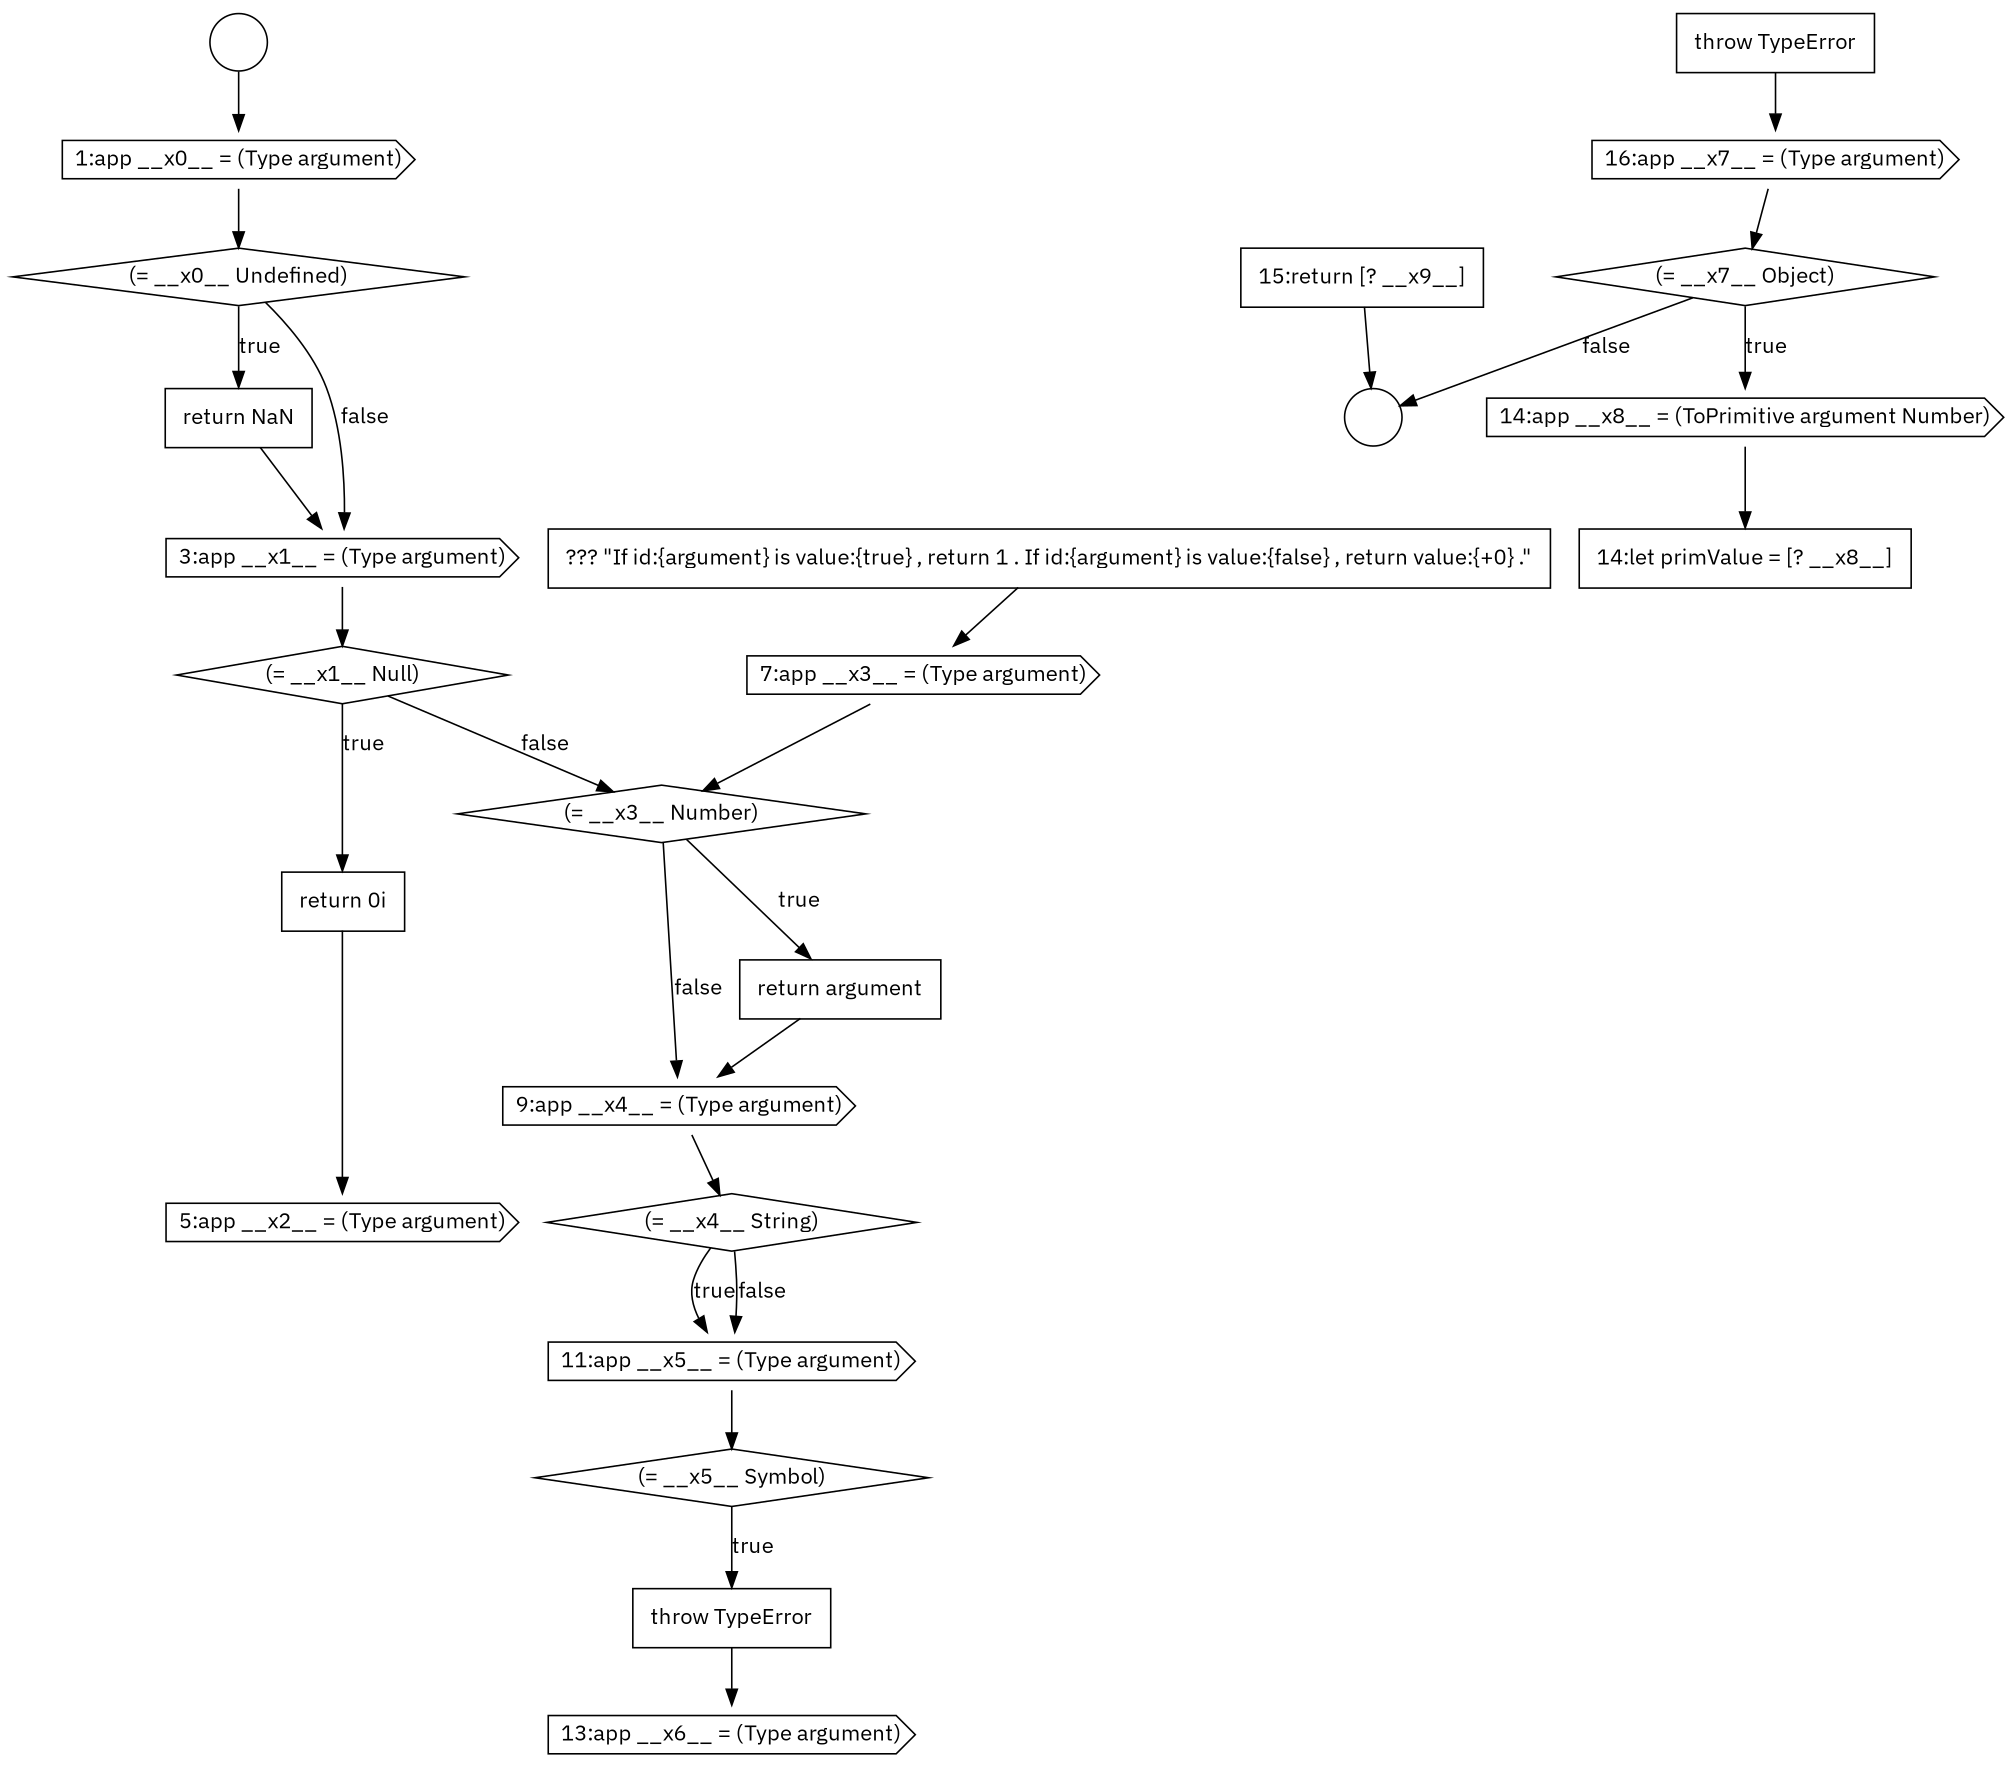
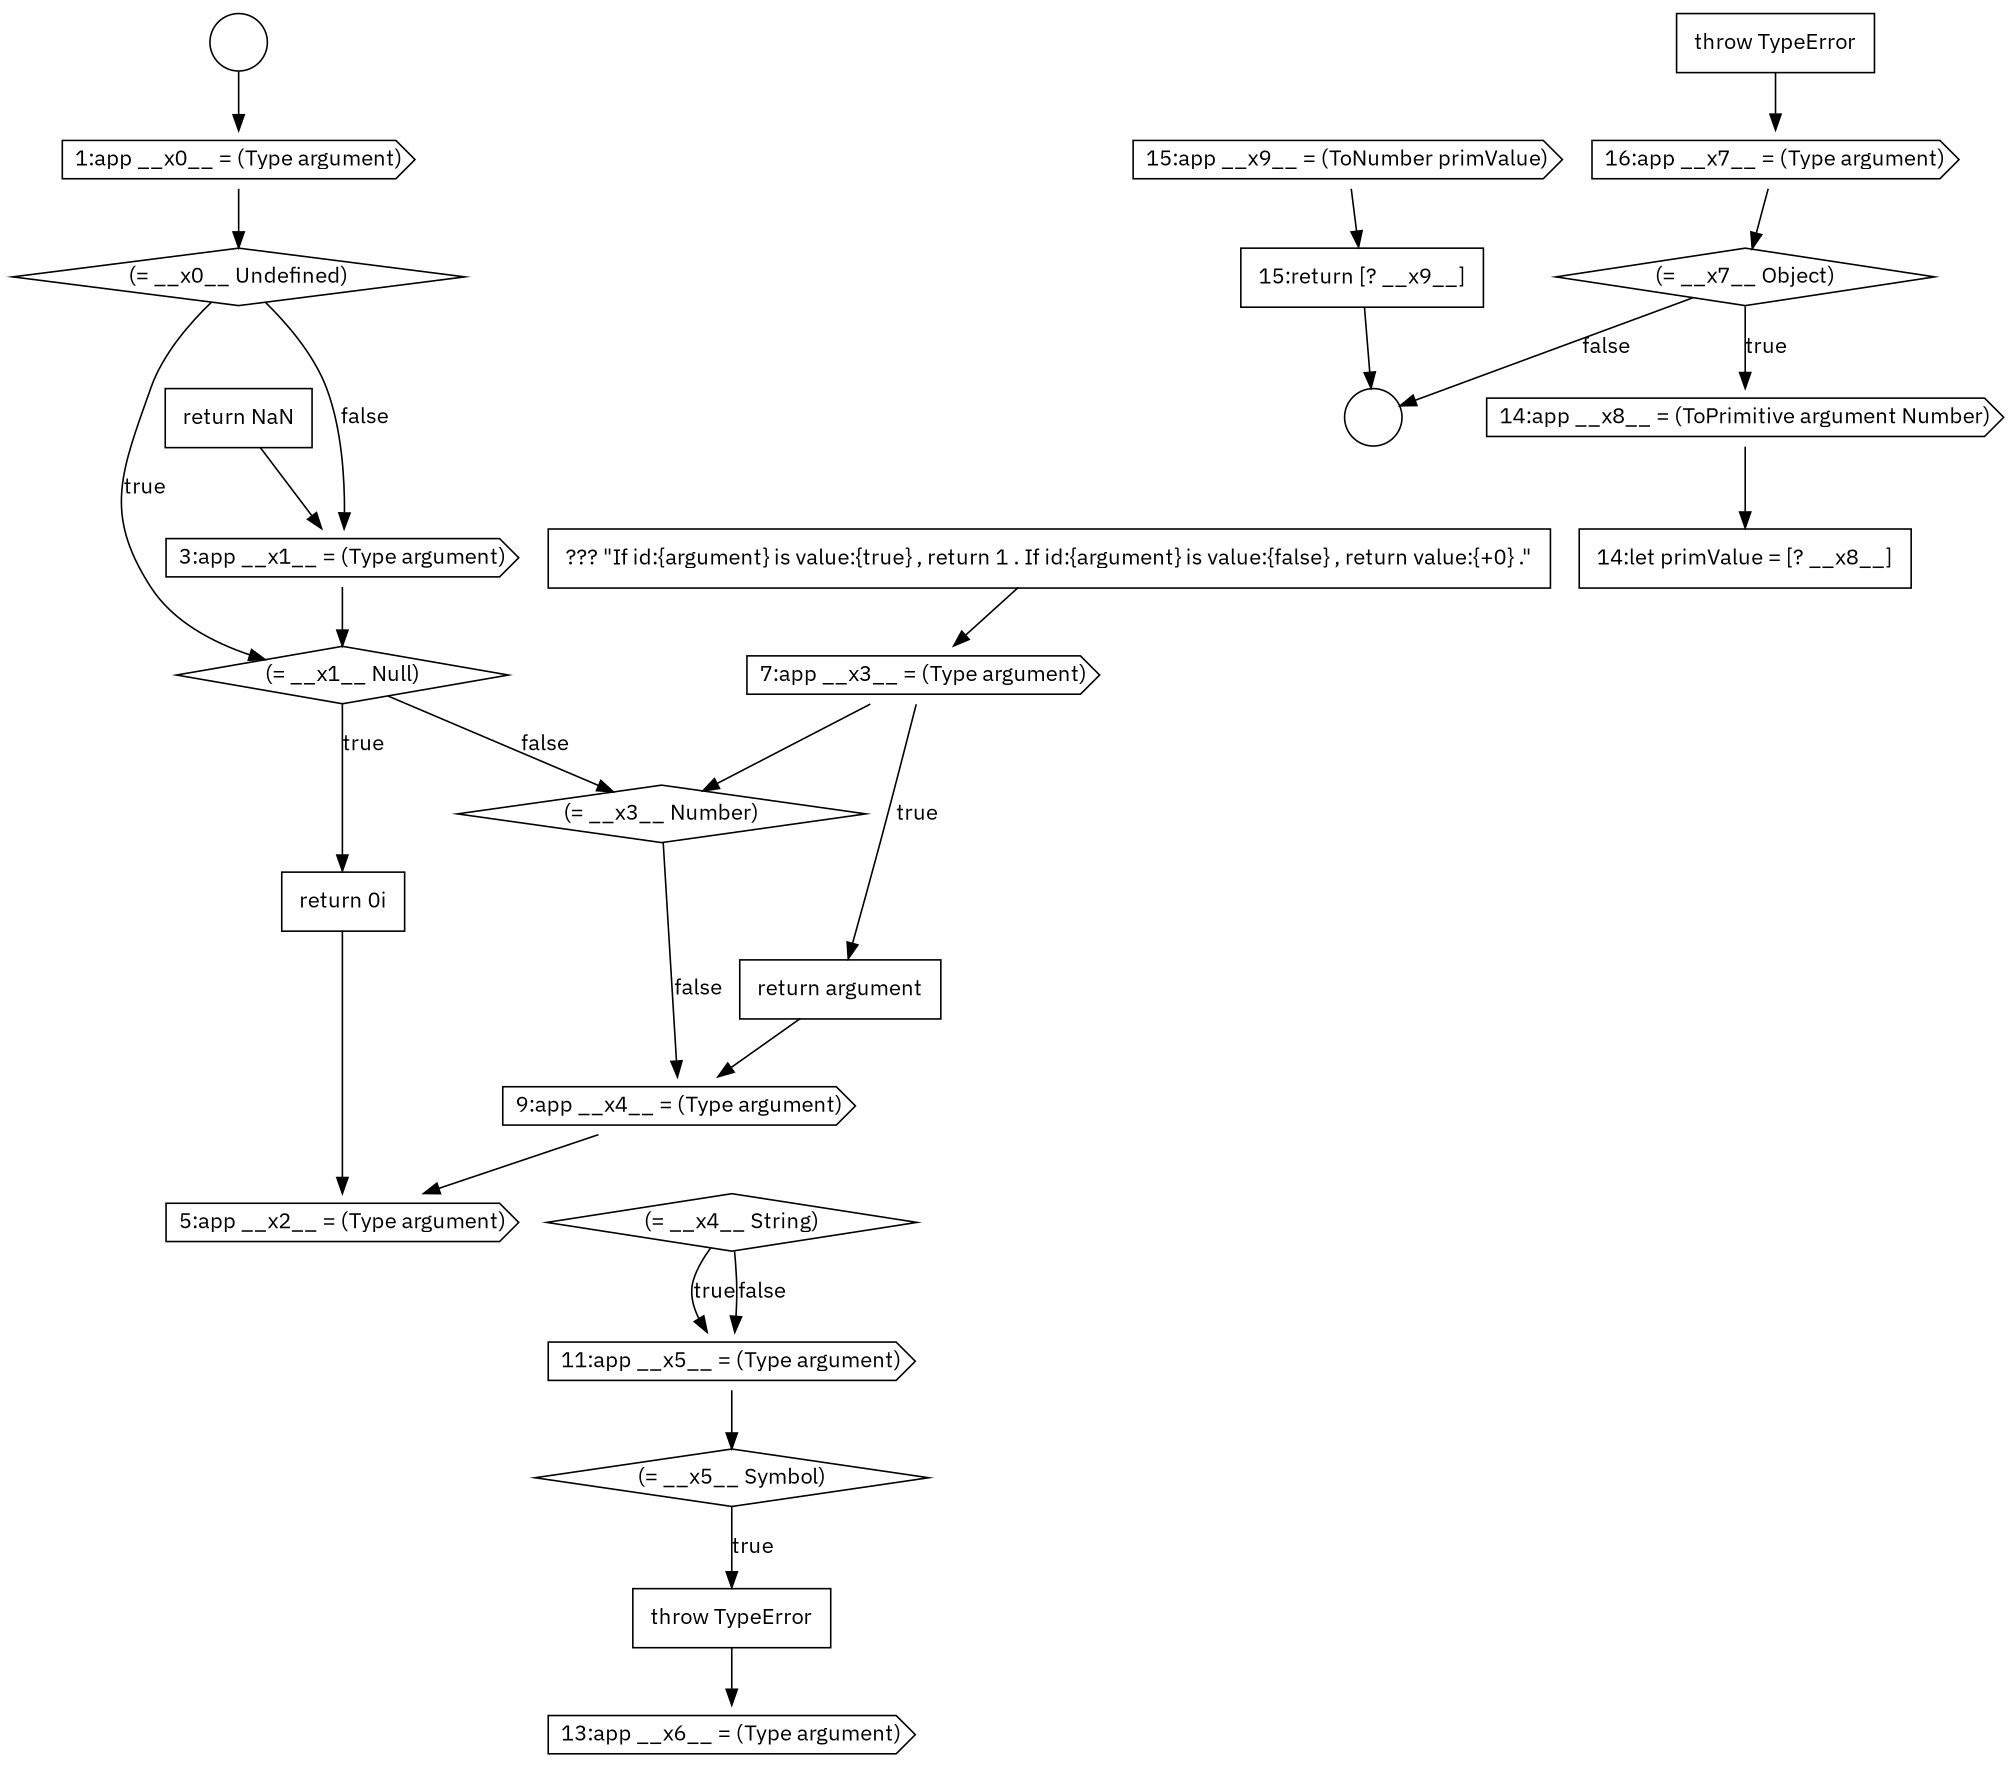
  digraph {
    fontname="IBM Plex Sans"
    node [color=black fillcolor=white fontname="IBM Plex Sans" shape=cds style=filled]
    edge [color=black fontname="IBM Plex Sans"]
    n1 [label=<<font color="black">(= __x3__ Number)</font>> shape=diamond]
    n2 [label=<<font color="black">9:app __x4__ = (Type argument)</font>>]
    n3 [label=<<font color="black">     <table border="0" cellborder="1" cellspacing="0" cellpadding="10">       <tr><td align="left">return argument</td></tr>     </table>   </font>> margin=0 shape=none]
    n4 [label=<<font color="black">(= __x4__ String)</font>> shape=diamond]
    n5 [label=<<font color="black">     <table border="0" cellborder="1" cellspacing="0" cellpadding="10">       <tr><td align="left">return 0i</td></tr>     </table>   </font>> margin=0 shape=none]
    n6 [label=<<font color="black">5:app __x2__ = (Type argument)</font>>]
    n7 [label=<<font color="black">14:app __x8__ = (ToPrimitive argument Number)</font>>]
    n8 [label=<<font color="black">     <table border="0" cellborder="1" cellspacing="0" cellpadding="10">       <tr><td align="left">14:let primValue = [? __x8__]</td></tr>     </table>   </font>> margin=0 shape=none]
    n9 [label=<<font color="black">11:app __x5__ = (Type argument)</font>>]
    n10 [label=<<font color="black">(= __x5__ Symbol)</font>> shape=diamond]
    n11 [label=<<font color="black">16:app __x7__ = (Type argument)</font>>]
    n12 [label=<<font color="black">(= __x7__ Object)</font>> shape=diamond]
    n13 [label=<<font color="black">     <table border="0" cellborder="1" cellspacing="0" cellpadding="10">       <tr><td align="left">throw TypeError</td></tr>     </table>   </font>> margin=0 shape=none]
    n14 [label=<<font color="black">(= __x1__ Null)</font>> shape=diamond]
    n15 [label=<<font color="black">7:app __x3__ = (Type argument)</font>>]
    n16 [label=<<font color="black">     <table border="0" cellborder="1" cellspacing="0" cellpadding="10">       <tr><td align="left">??? &quot;If id:{argument} is value:{true} , return 1 . If id:{argument} is value:{false} , return value:{+0} .&quot;</td></tr>     </table>   </font>> margin=0 shape=none]
    n17 [label=" " shape=circle]
    n18 [label=<<font color="black">     <table border="0" cellborder="1" cellspacing="0" cellpadding="10">       <tr><td align="left">throw TypeError</td></tr>     </table>   </font>> margin=0 shape=none]
    n19 [label=<<font color="black">13:app __x6__ = (Type argument)</font>>]
+   n20 [label=<<font color="black">15:app __x9__ = (ToNumber primValue)</font>>]
    n21 [label=<<font color="black">     <table border="0" cellborder="1" cellspacing="0" cellpadding="10">       <tr><td align="left">15:return [? __x9__]</td></tr>     </table>   </font>> margin=0 shape=none]
    n22 [label=<<font color="black">     <table border="0" cellborder="1" cellspacing="0" cellpadding="10">       <tr><td align="left">return NaN</td></tr>     </table>   </font>> margin=0 shape=none]
    n23 [label=<<font color="black">3:app __x1__ = (Type argument)</font>>]
    n24 [label=<<font color="black">1:app __x0__ = (Type argument)</font>>]
    n25 [label=<<font color="black">(= __x0__ Undefined)</font>> shape=diamond]
    n26 [label=" " shape=circle]
    n1 -> n2 [label=<<font color="black">false</font>>]
-   n1 -> n3 [label=<<font color="black">true</font>>]
-   n2 -> n4
+   n15 -> n3 [label=<<font color="black">true</font>>]
+   n2 -> n6
    n3 -> n2
    n4 -> n9 [label=<<font color="black">true</font>>]
    n4 -> n9 [label=<<font color="black">false</font>>]
    n5 -> n6
    n7 -> n8
    n9 -> n10
    n10 -> n18 [label=<<font color="black">true</font>>]
    n11 -> n12
    n12 -> n7 [label=<<font color="black">true</font>>]
    n12 -> n17 [label=<<font color="black">false</font>>]
    n13 -> n11
    n14 -> n1 [label=<<font color="black">false</font>>]
    n14 -> n5 [label=<<font color="black">true</font>>]
    n15 -> n1
    n16 -> n15
    n18 -> n19
+   n20 -> n21
    n21 -> n17
    n22 -> n23
    n23 -> n14
    n24 -> n25
-   n25 -> n22 [label=<<font color="black">true</font>>]
+   n25 -> n14 [label=<<font color="black">true</font>>]
    n25 -> n23 [label=<<font color="black">false</font>>]
    n26 -> n24
  }
